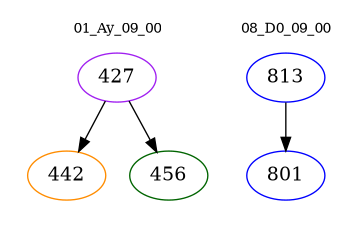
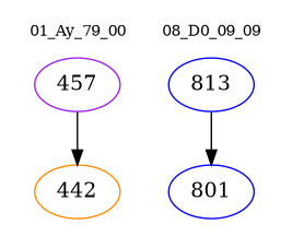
  digraph {
    node [color=blue]
    edge [color=black]
-   n1 [color=purple label=427]
+   n1 [color=purple label=457]
    n2 [color=darkorange label=442]
-   n3 [color=darkgreen label=456]
    n4 [label=813]
    n5 [label=801]
    subgraph cluster_1 {
      color=white
      fontsize=10
-     label="01_Ay_09_00"
+     label="01_Ay_79_00"
      n1
      n2
-     n3
    }
    subgraph cluster_2 {
      color=white
      fontsize=10
-     label="08_D0_09_00"
+     label="08_D0_09_09"
      n4
      n5
    }
    n1 -> n2
-   n1 -> n3
    n4 -> n5
  }
